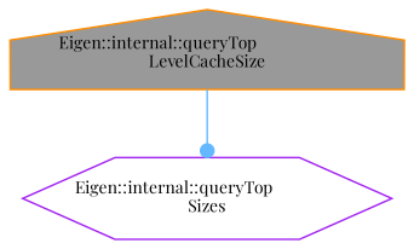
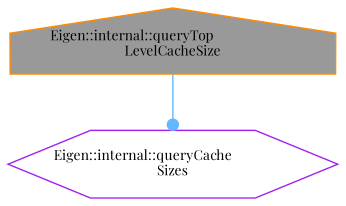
  digraph {
    rankdir=TB
    fontname="Playfair Display"
    node [fontname="Playfair Display" fontsize=10 style=filled]
    n1 [color=darkorange fillcolor=grey60 fontcolor=black height=0.2 label="Eigen::internal::queryTop\lLevelCacheSize" shape=house width=0.4]
-   n2 [color=purple fillcolor=white height=0.2 label="Eigen::internal::queryTop\lSizes" shape=hexagon width=0.4]
+   n2 [color=purple fillcolor=white height=0.2 label="Eigen::internal::queryCache\lSizes" shape=hexagon width=0.4]
    n1 -> n2 [color=steelblue1 fontname="Playfair Display" fontsize=10 labelfontname=Helvetica labelfontsize=10 style=solid arrowhead=dot]
  }
